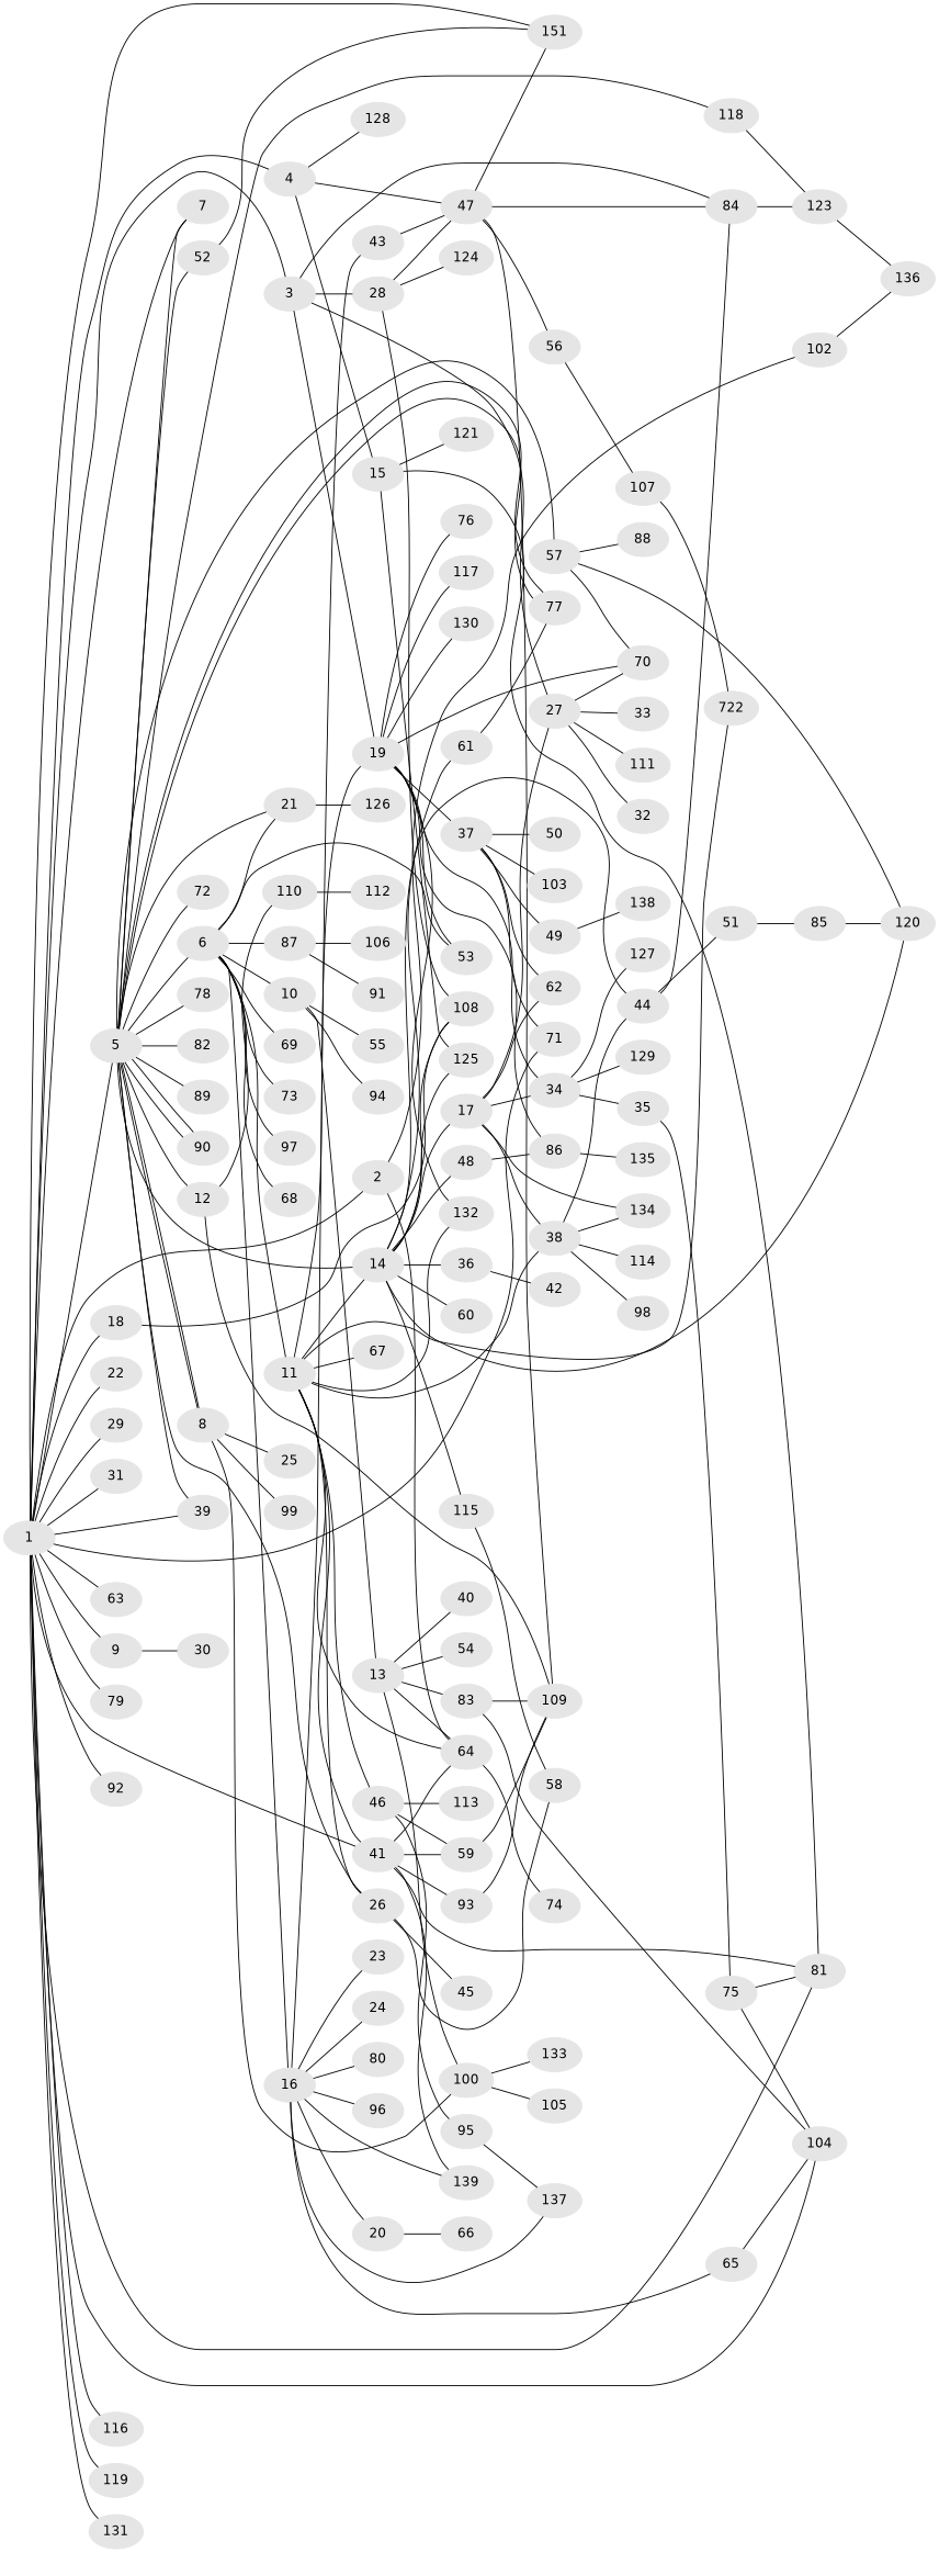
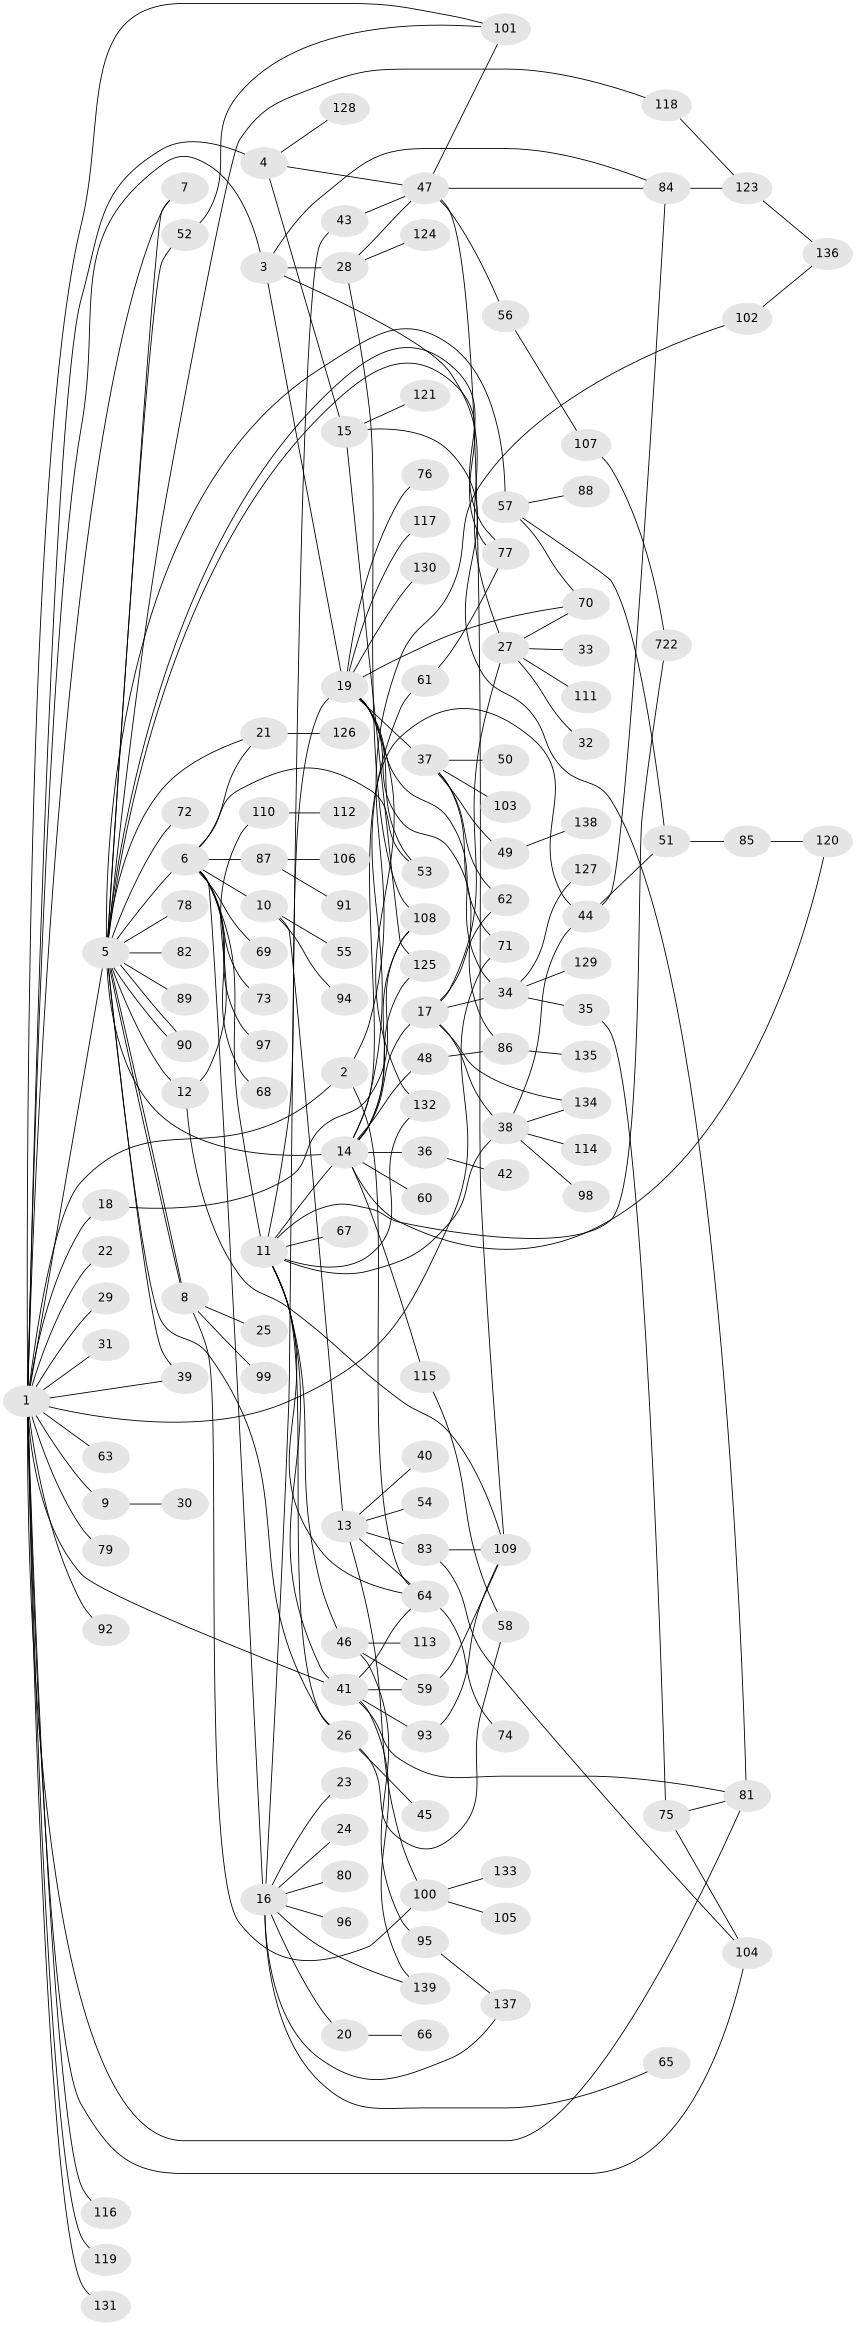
  graph {
    fontname="DejaVu Sans"
    rankdir=LR
    node [color=gray90 fontname="DejaVu Sans" style=filled]
    edge [fontname="DejaVu Sans"]
    1
    2
    3
    4
    5
    7
    9
    18
    22
    29
    31
    39
    41
    63
    71
    79
    81
    92
-   101 [label=151]
+   101
    104
    116
    119
    131
    64
    102
    19
    27
    28
    84
    15
    47
    128
    6
    8
    12
    14
    21
    26
    52
    57
    72
    77
    78
    82
    89
    90
    118
    30
    108
    139
    59
    93
    74
    136
    53
    132
    34
    37
    70
    76
    86
    117
    130
    32
    33
    111
    124
    123
    125
    121
    56
    109
    10
    11
    16
    68
    69
    73
    87
    97
    25
    99
    100
    110
    17
    36
    44
    48
    60
    61
    115
    120
    126
    58
    45
    88
    13
    55
    94
    38
    46
    67
    n103 [label=722]
    20
    23
    24
    43
    65
    80
    96
    137
    91
    106
    105
    133
    40
    54
    83
    134
    98
    114
    95
    113
    112
    62
    42
    51
    66
    35
    127
    129
    49
    50
    103
    135
    75
    138
    85
    107
    1 -- 2
    1 -- 3
    1 -- 4
    1 -- 5
    1 -- 7
    1 -- 9
    1 -- 18
    1 -- 22
    1 -- 29
    1 -- 31
    1 -- 39
    1 -- 41
    1 -- 63
    1 -- 71
    1 -- 79
    1 -- 81
    1 -- 92
    1 -- 101
    1 -- 104
    1 -- 116
    1 -- 119
    1 -- 131
    2 -- 64
    2 -- 102
    3 -- 19
    3 -- 27
    3 -- 28
    3 -- 84
    4 -- 15
    4 -- 47
    4 -- 128
    5 -- 7
    5 -- 39
    5 -- 6
    5 -- 8
    5 -- 8
    5 -- 12
    5 -- 14
    5 -- 21
    5 -- 26
    5 -- 52
    5 -- 57
    5 -- 72
    5 -- 77
    5 -- 77
    5 -- 78
    5 -- 82
    5 -- 89
    5 -- 90
    5 -- 90
    5 -- 118
    9 -- 30
    18 -- 108
    41 -- 81
    41 -- 64
    41 -- 139
    41 -- 59
    41 -- 93
    64 -- 74
    102 -- 136
    19 -- 53
    19 -- 132
    19 -- 34
    19 -- 37
    19 -- 70
    19 -- 76
    19 -- 86
    19 -- 117
    19 -- 130
    27 -- 70
    27 -- 32
    27 -- 33
    27 -- 111
    28 -- 47
    28 -- 108
    28 -- 124
    84 -- 123
    15 -- 81
    15 -- 125
    15 -- 121
    47 -- 101
    47 -- 84
    47 -- 56
    47 -- 109
    6 -- 21
    6 -- 53
    6 -- 10
    6 -- 11
    6 -- 16
    6 -- 68
    6 -- 69
    6 -- 73
    6 -- 87
    6 -- 97
    8 -- 25
    8 -- 99
    8 -- 100
    12 -- 109
    12 -- 110
    14 -- 108
    14 -- 125
    14 -- 17
    14 -- 36
    14 -- 44
    14 -- 48
    14 -- 60
    14 -- 61
    14 -- 115
    14 -- 120
    21 -- 126
    26 -- 58
    26 -- 45
    52 -- 101
    57 -- 70
-   57 -- 120
+   57 -- 51
    57 -- 88
    118 -- 123
    59 -- 109
    93 -- 109
    34 -- 35
    34 -- 127
    34 -- 129
    37 -- 71
    37 -- 62
    37 -- 49
    37 -- 50
    37 -- 103
    86 -- 135
    123 -- 136
    56 -- 107
    10 -- 13
    10 -- 55
    10 -- 94
    11 -- 41
    11 -- 64
    11 -- 19
    11 -- 14
    11 -- 26
    11 -- 132
    11 -- 38
    11 -- 46
    11 -- 67
    11 -- n103
    16 -- 139
    16 -- 20
    16 -- 23
    16 -- 24
    16 -- 43
    16 -- 65
    16 -- 80
    16 -- 96
    16 -- 137
    87 -- 91
    87 -- 106
    100 -- 105
    100 -- 133
    110 -- 112
    17 -- 27
    17 -- 34
    17 -- 38
    17 -- 134
    17 -- 62
    36 -- 42
    44 -- 84
    44 -- 51
    48 -- 86
    61 -- 77
    115 -- 58
    13 -- 64
    13 -- 100
    13 -- 40
    13 -- 54
    13 -- 83
    38 -- 44
    38 -- 134
    38 -- 98
    38 -- 114
    46 -- 59
    46 -- 95
    46 -- 113
    20 -- 66
    43 -- 47
-   65 -- 104
    83 -- 104
    83 -- 109
    95 -- 137
    51 -- 85
    35 -- 75
    49 -- 138
    75 -- 81
    75 -- 104
    85 -- 120
    107 -- n103
  }
